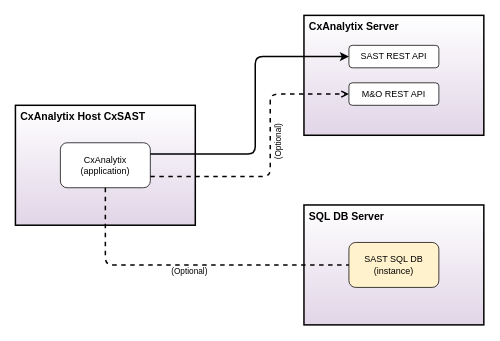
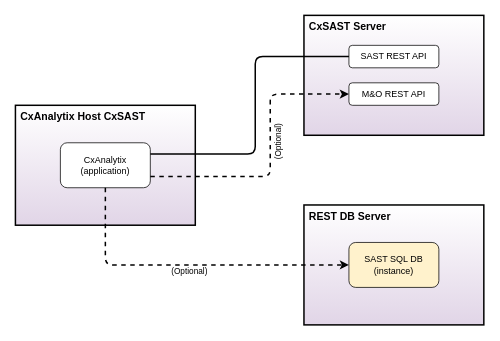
  <mxCell id="0" />
  <mxCell id="1" parent="0" />
  <mxCell id="2" value="&lt;div style=&quot;font-size: 14px;&quot;&gt;&lt;span style=&quot;font-size: 14px;&quot;&gt;CxAnalytix &lt;/span&gt;&lt;span style=&quot;font-size: 14px;&quot;&gt;Host CxSAST&lt;/span&gt;&lt;/div&gt;" style="rounded=0;whiteSpace=wrap;html=1;shadow=0;verticalAlign=top;align=left;gradientColor=#E1D5E7;fontStyle=1;fontSize=14;glass=0;sketch=0;perimeterSpacing=0;strokeWidth=2;spacingLeft=5;" vertex="1" parent="1"><mxGeometry x="20" y="140" width="240" height="160" as="geometry" /></mxCell>
  <mxCell id="3" value="CxAnalytix&lt;br&gt;(application)" style="rounded=1;whiteSpace=wrap;html=1;" vertex="1" parent="1"><mxGeometry x="80" y="190" width="120" height="60" as="geometry" /></mxCell>
- <mxCell id="4" value="&lt;div style=&quot;font-size: 14px&quot;&gt;CxAnalytix Server&lt;/div&gt;" style="rounded=0;whiteSpace=wrap;html=1;shadow=0;verticalAlign=top;align=left;gradientColor=#E1D5E7;fontStyle=1;fontSize=14;glass=0;sketch=0;perimeterSpacing=0;strokeWidth=2;spacingLeft=5;" vertex="1" parent="1"><mxGeometry x="405" y="20" width="240" height="160" as="geometry" /></mxCell>
- <mxCell id="5" value="&lt;div style=&quot;font-size: 14px&quot;&gt;SQL DB Server&lt;/div&gt;" style="rounded=0;whiteSpace=wrap;html=1;shadow=0;verticalAlign=top;align=left;gradientColor=#E1D5E7;fontStyle=1;fontSize=14;glass=0;sketch=0;perimeterSpacing=0;strokeWidth=2;spacingLeft=5;" vertex="1" parent="1"><mxGeometry x="405" y="273" width="240" height="160" as="geometry" /></mxCell>
+ <mxCell id="4" value="&lt;div style=&quot;font-size: 14px&quot;&gt;CxSAST Server&lt;/div&gt;" style="rounded=0;whiteSpace=wrap;html=1;shadow=0;verticalAlign=top;align=left;gradientColor=#E1D5E7;fontStyle=1;fontSize=14;glass=0;sketch=0;perimeterSpacing=0;strokeWidth=2;spacingLeft=5;" vertex="1" parent="1"><mxGeometry x="405" y="20" width="240" height="160" as="geometry" /></mxCell>
+ <mxCell id="5" value="&lt;div style=&quot;font-size: 14px&quot;&gt;REST DB Server&lt;/div&gt;" style="rounded=0;whiteSpace=wrap;html=1;shadow=0;verticalAlign=top;align=left;gradientColor=#E1D5E7;fontStyle=1;fontSize=14;glass=0;sketch=0;perimeterSpacing=0;strokeWidth=2;spacingLeft=5;" vertex="1" parent="1"><mxGeometry x="405" y="273" width="240" height="160" as="geometry" /></mxCell>
  <mxCell id="6" value="" style="group" vertex="1" connectable="0" parent="1"><mxGeometry x="465" y="60" width="120" height="80" as="geometry" /></mxCell>
  <mxCell id="7" value="SAST REST API" style="rounded=1;whiteSpace=wrap;html=1;" vertex="1" parent="6"><mxGeometry width="120" height="30" as="geometry" /></mxCell>
  <mxCell id="8" value="M&amp;amp;O REST API" style="rounded=1;whiteSpace=wrap;html=1;" vertex="1" parent="6"><mxGeometry y="50" width="120" height="30" as="geometry" /></mxCell>
  <mxCell id="9" value="SAST SQL DB&lt;br&gt;(instance)" style="rounded=1;whiteSpace=wrap;html=1;fillColor=#fff2cc;" vertex="1" parent="1"><mxGeometry x="465" y="323" width="120" height="60" as="geometry" /></mxCell>
- <mxCell id="10" value="" style="endArrow=classic;html=1;fontSize=14;exitX=1;exitY=0.25;exitDx=0;exitDy=0;entryX=0;entryY=0.5;entryDx=0;entryDy=0;strokeWidth=2;" edge="1" parent="1" source="3" target="7"><mxGeometry width="50" height="50" relative="1" as="geometry"><mxPoint x="330" y="380" as="sourcePoint" /><mxPoint x="380" y="330" as="targetPoint" /><Array as="points"><mxPoint x="340" y="205" /><mxPoint x="340" y="75" /></Array></mxGeometry></mxCell>
- <mxCell id="11" value="" style="endArrow=none;html=1;strokeWidth=2;fontSize=14;entryX=0;entryY=0.5;entryDx=0;entryDy=0;exitX=0.5;exitY=1;exitDx=0;exitDy=0;dashed=1;" edge="1" parent="1" source="3" target="9"><mxGeometry x="0.0" y="5" relative="1" as="geometry"><mxPoint x="40" y="480" as="sourcePoint" /><mxPoint x="260" y="550" as="targetPoint" /><Array as="points"><mxPoint x="140" y="353" /></Array><mxPoint as="offset" /></mxGeometry></mxCell>
+ <mxCell id="10" value="" style="endArrow=none;html=1;fontSize=14;exitX=1;exitY=0.25;exitDx=0;exitDy=0;entryX=0;entryY=0.5;entryDx=0;entryDy=0;strokeWidth=2;" edge="1" parent="1" source="3" target="7"><mxGeometry width="50" height="50" relative="1" as="geometry"><mxPoint x="330" y="380" as="sourcePoint" /><mxPoint x="380" y="330" as="targetPoint" /><Array as="points"><mxPoint x="340" y="205" /><mxPoint x="340" y="75" /></Array></mxGeometry></mxCell>
+ <mxCell id="11" value="" style="endArrow=classic;html=1;strokeWidth=2;fontSize=14;entryX=0;entryY=0.5;entryDx=0;entryDy=0;exitX=0.5;exitY=1;exitDx=0;exitDy=0;dashed=1;" edge="1" parent="1" source="3" target="9"><mxGeometry x="0.0" y="5" relative="1" as="geometry"><mxPoint x="40" y="480" as="sourcePoint" /><mxPoint x="260" y="550" as="targetPoint" /><Array as="points"><mxPoint x="140" y="353" /></Array><mxPoint as="offset" /></mxGeometry></mxCell>
  <mxCell id="12" value="(Optional)" style="edgeLabel;resizable=0;html=1;align=center;verticalAlign=middle;" connectable="0" vertex="1" parent="11"><mxGeometry relative="1" as="geometry"><mxPoint y="7" as="offset" /></mxGeometry></mxCell>
- <mxCell id="13" value="" style="endArrow=open;html=1;strokeWidth=2;fontSize=14;entryX=0;entryY=0.5;entryDx=0;entryDy=0;exitX=1;exitY=0.75;exitDx=0;exitDy=0;dashed=1;" edge="1" parent="1" source="3" target="8"><mxGeometry x="0.0" y="5" relative="1" as="geometry"><mxPoint x="10" y="460" as="sourcePoint" /><mxPoint x="335" y="563" as="targetPoint" /><Array as="points"><mxPoint x="360" y="235" /><mxPoint x="360" y="125" /></Array><mxPoint as="offset" /></mxGeometry></mxCell>
+ <mxCell id="13" value="" style="endArrow=classic;html=1;strokeWidth=2;fontSize=14;entryX=0;entryY=0.5;entryDx=0;entryDy=0;exitX=1;exitY=0.75;exitDx=0;exitDy=0;dashed=1;" edge="1" parent="1" source="3" target="8"><mxGeometry x="0.0" y="5" relative="1" as="geometry"><mxPoint x="10" y="460" as="sourcePoint" /><mxPoint x="335" y="563" as="targetPoint" /><Array as="points"><mxPoint x="360" y="235" /><mxPoint x="360" y="125" /></Array><mxPoint as="offset" /></mxGeometry></mxCell>
  <mxCell id="14" value="(Optional)" style="edgeLabel;resizable=0;html=1;align=center;verticalAlign=middle;rotation=-90;" connectable="0" vertex="1" parent="13"><mxGeometry relative="1" as="geometry"><mxPoint x="10" y="-17" as="offset" /></mxGeometry></mxCell>
